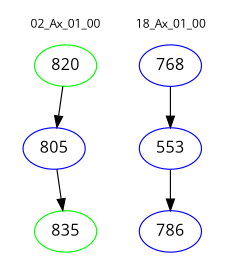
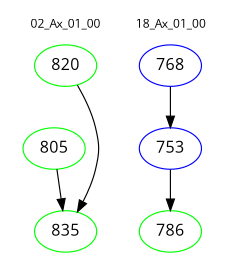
  digraph {
    fontname="Open Sans"
    node [color=green fontname="Open Sans"]
    edge [color=black fontname="Open Sans"]
    n1 [label=820]
-   n2 [color=blue label=805]
+   n2 [label=805]
    n3 [label=835]
    n4 [color=blue label=768]
-   n5 [color=blue label=553]
-   n6 [color=blue label=786]
+   n5 [color=blue label=753]
+   n6 [label=786]
    subgraph cluster_1 {
      color=white
      fontsize=10
      label="02_Ax_01_00"
      n1
      n2
      n3
    }
    subgraph cluster_2 {
      color=white
      fontsize=10
      label="18_Ax_01_00"
      n4
      n5
      n6
    }
-   n1 -> n2
+   n1 -> n3
    n2 -> n3
    n4 -> n5
    n5 -> n6
  }
